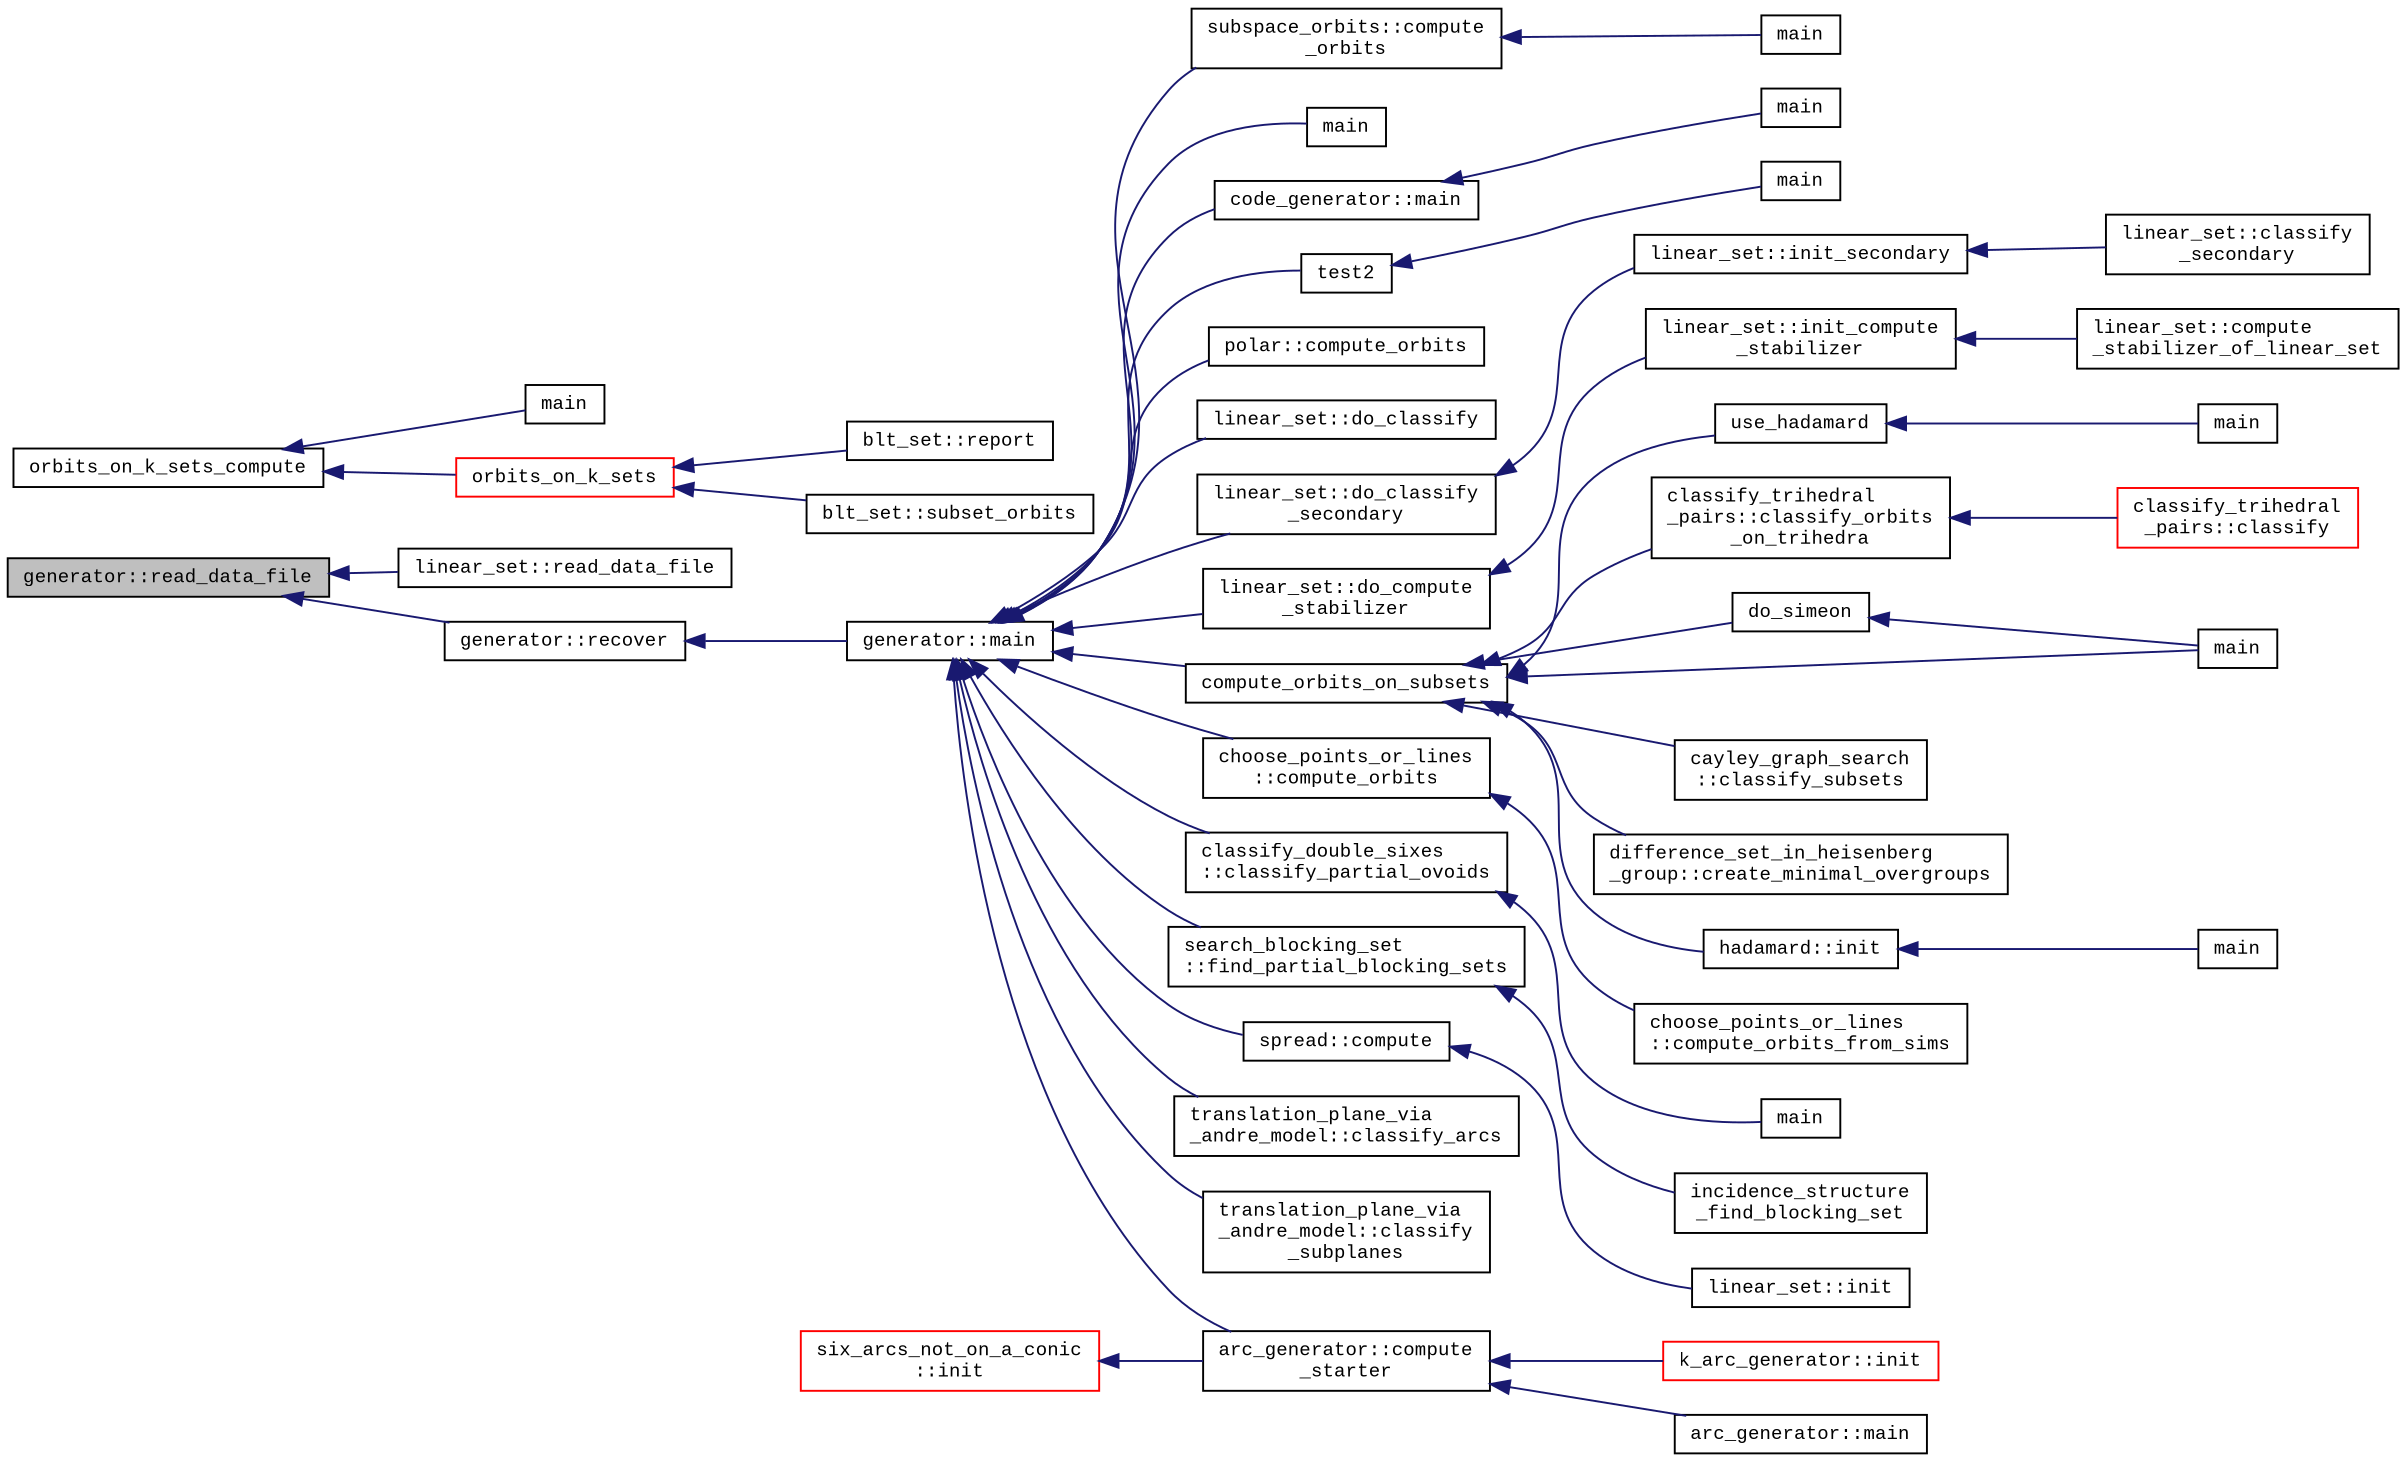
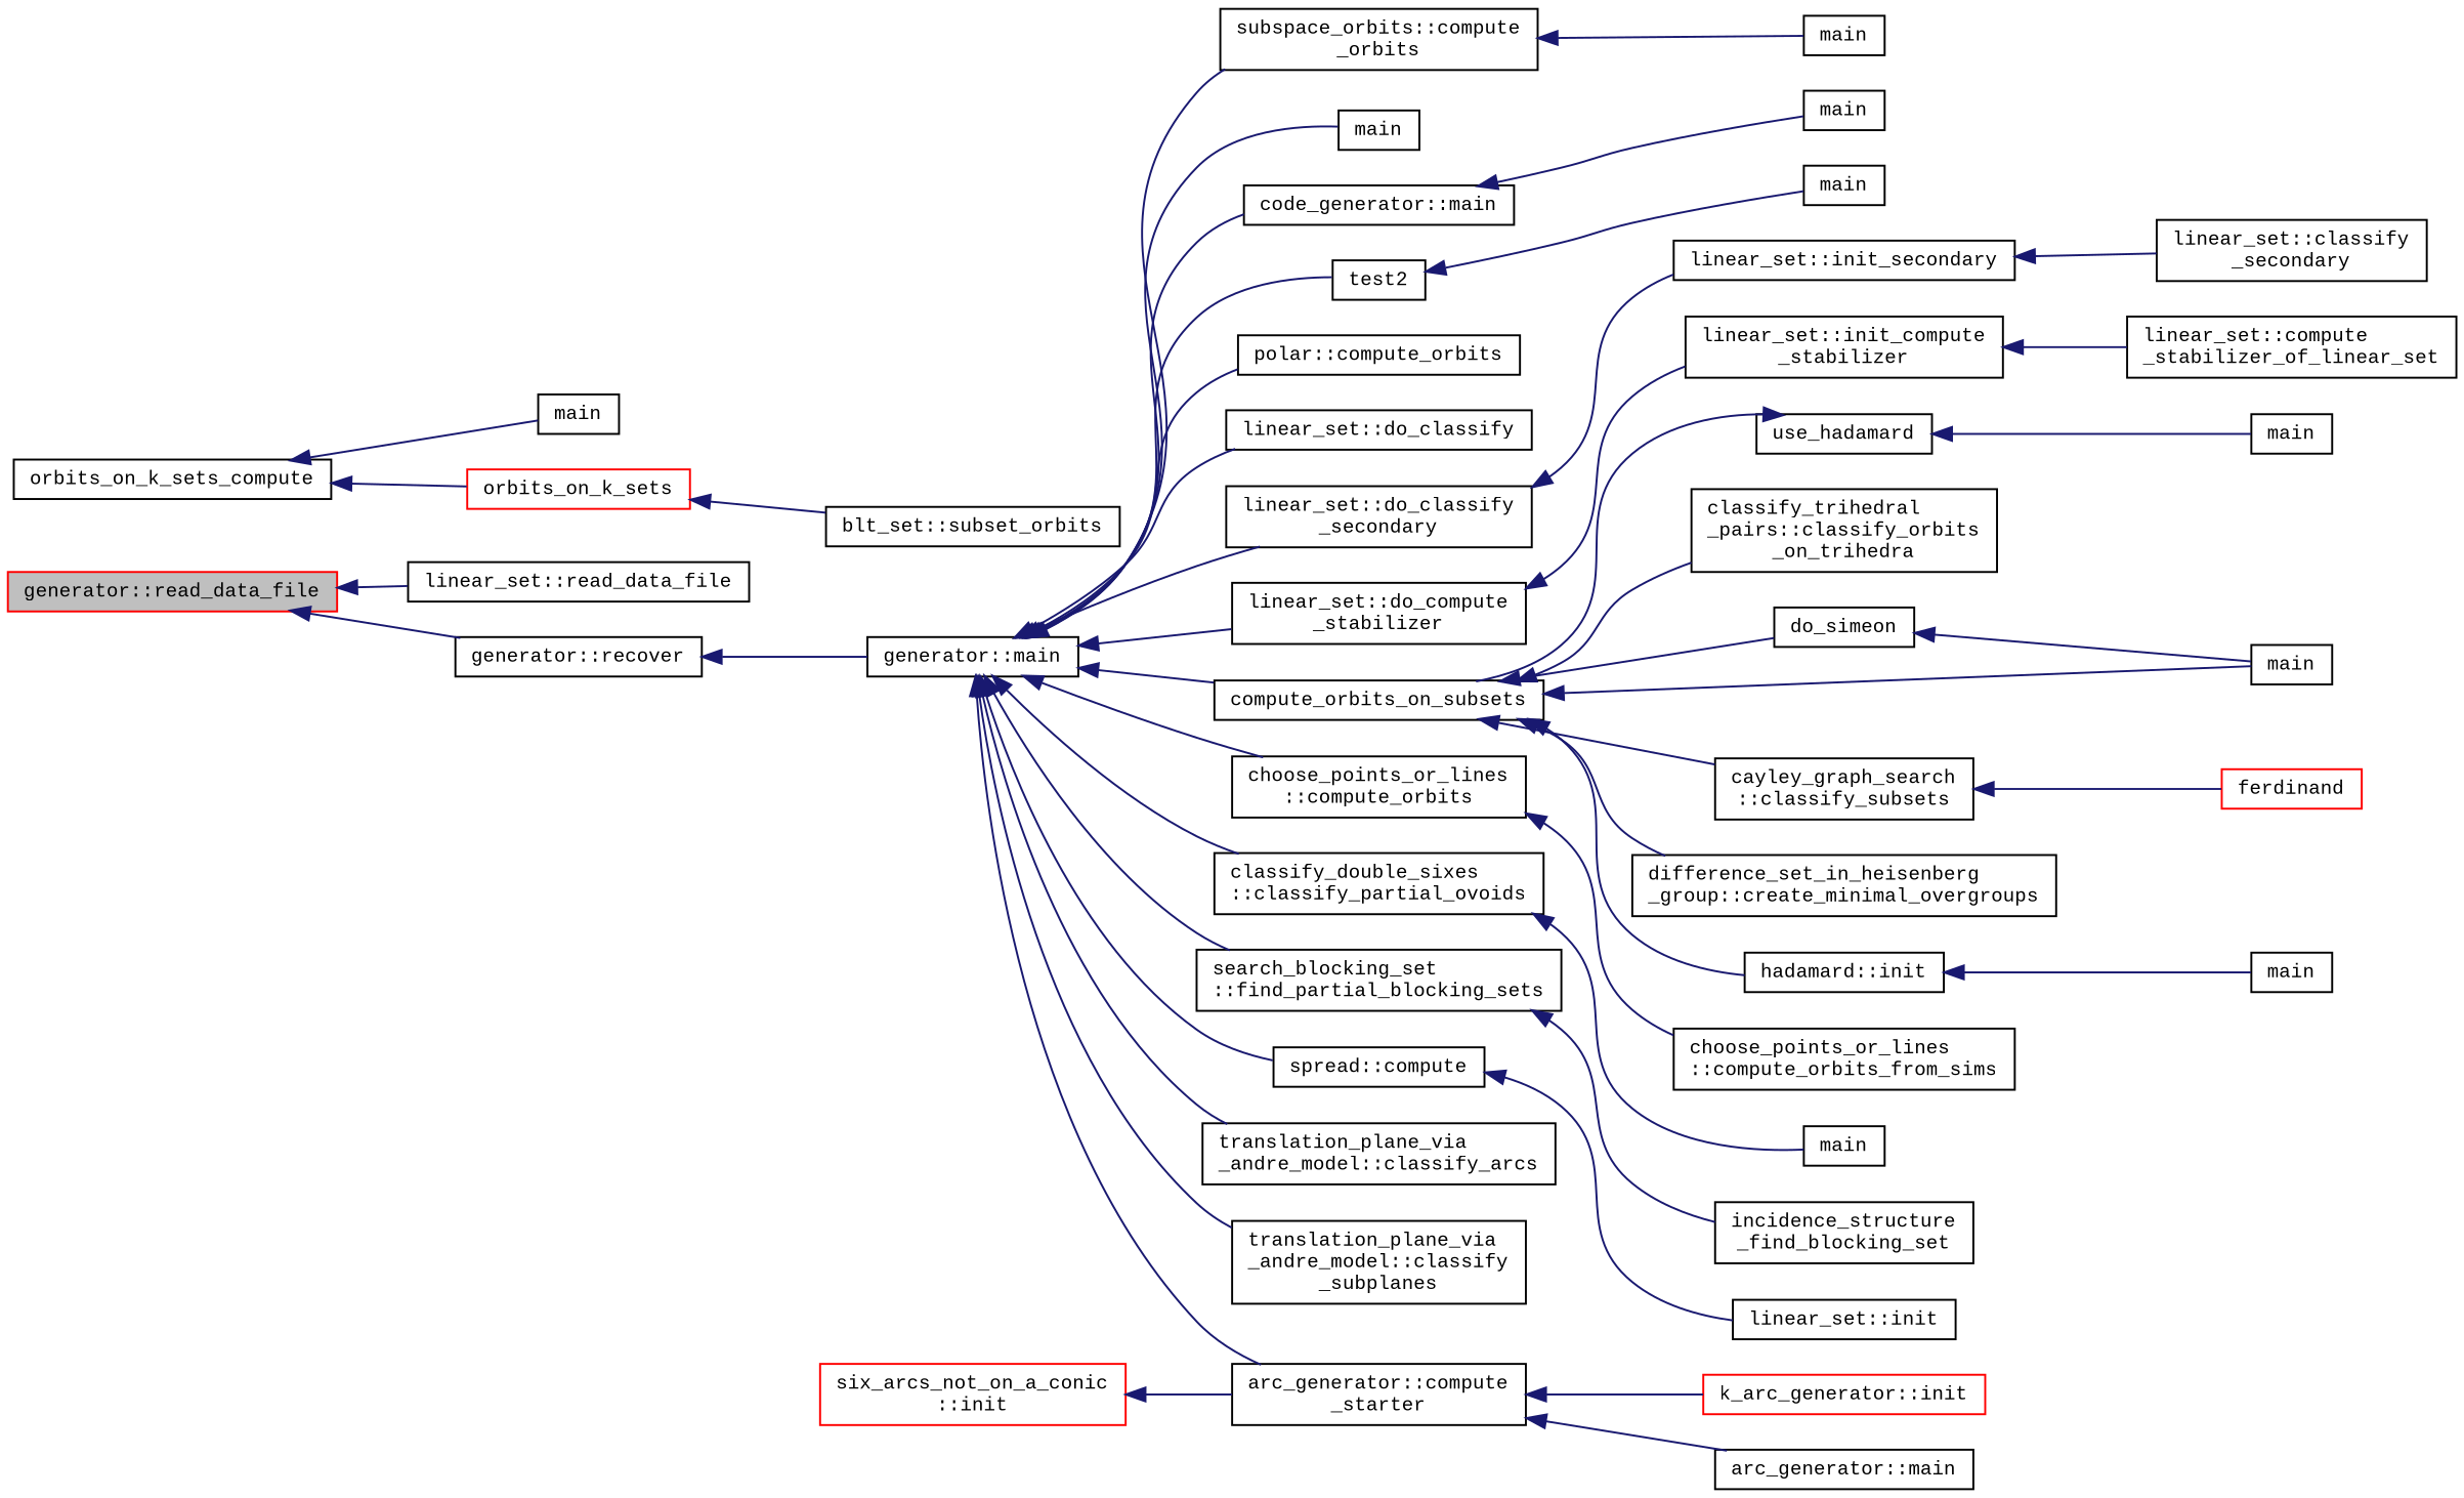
  digraph {
    fontname="Liberation Mono"
    rankdir=LR
    node [color=black fillcolor=white fontname="Liberation Mono" fontsize=10 shape=record style=filled]
    edge [color=midnightblue dir=back fontname="Liberation Mono" fontsize=10 labelfontname=Helvetica labelfontsize=10 style=solid]
-   n1 [fillcolor=grey75 fontcolor=black height=0.2 label="generator::read_data_file" width=0.4]
+   n1 [color=red fillcolor=grey75 fontcolor=black height=0.2 label="generator::read_data_file" width=0.4]
    n2 [height=0.2 label="linear_set::read_data_file" width=0.4]
    n3 [height=0.2 label="generator::recover" width=0.4]
    n4 [height=0.2 label="generator::main" width=0.4]
    n5 [height=0.2 label=main width=0.4]
    n6 [height=0.2 label="code_generator::main" width=0.4]
    n7 [height=0.2 label=test2 width=0.4]
    n8 [height=0.2 label="polar::compute_orbits" width=0.4]
    n9 [height=0.2 label="linear_set::do_classify" width=0.4]
    n10 [height=0.2 label="linear_set::do_classify\l_secondary" width=0.4]
    n11 [height=0.2 label="linear_set::do_compute\l_stabilizer" width=0.4]
    n12 [height=0.2 label=compute_orbits_on_subsets width=0.4]
    n13 [height=0.2 label="arc_generator::compute\l_starter" width=0.4]
    n14 [height=0.2 label="choose_points_or_lines\l::compute_orbits" width=0.4]
    n15 [height=0.2 label="classify_double_sixes\l::classify_partial_ovoids" width=0.4]
    n16 [height=0.2 label="search_blocking_set\l::find_partial_blocking_sets" width=0.4]
    n17 [height=0.2 label="spread::compute" width=0.4]
    n18 [height=0.2 label="translation_plane_via\l_andre_model::classify_arcs" width=0.4]
    n19 [height=0.2 label="translation_plane_via\l_andre_model::classify\l_subplanes" width=0.4]
    n20 [height=0.2 label="subspace_orbits::compute\l_orbits" width=0.4]
    n21 [height=0.2 label=main width=0.4]
    n22 [height=0.2 label=main width=0.4]
    n23 [height=0.2 label="linear_set::init_secondary" width=0.4]
    n24 [height=0.2 label="linear_set::init_compute\l_stabilizer" width=0.4]
    n25 [height=0.2 label="cayley_graph_search\l::classify_subsets" width=0.4]
    n26 [height=0.2 label="hadamard::init" width=0.4]
    n27 [height=0.2 label="difference_set_in_heisenberg\l_group::create_minimal_overgroups" width=0.4]
    n28 [height=0.2 label=main width=0.4]
    n29 [height=0.2 label=do_simeon width=0.4]
    n30 [height=0.2 label=use_hadamard width=0.4]
    n31 [height=0.2 label="classify_trihedral\l_pairs::classify_orbits\l_on_trihedra" width=0.4]
    n32 [height=0.2 label=orbits_on_k_sets_compute width=0.4]
    n33 [height=0.2 label=main width=0.4]
    n34 [color=red height=0.2 label=orbits_on_k_sets width=0.4]
    n35 [height=0.2 label="arc_generator::main" width=0.4]
    n36 [color=red height=0.2 label="k_arc_generator::init" width=0.4]
    n37 [height=0.2 label="choose_points_or_lines\l::compute_orbits_from_sims" width=0.4]
    n38 [height=0.2 label=main width=0.4]
    n39 [height=0.2 label="incidence_structure\l_find_blocking_set" width=0.4]
    n40 [height=0.2 label="linear_set::init" width=0.4]
    n41 [height=0.2 label=main width=0.4]
    n42 [height=0.2 label="linear_set::classify\l_secondary" width=0.4]
    n43 [height=0.2 label="linear_set::compute\l_stabilizer_of_linear_set" width=0.4]
+   n44 [color=red height=0.2 label=ferdinand width=0.4]
    n45 [height=0.2 label=main width=0.4]
    n46 [height=0.2 label=main width=0.4]
-   n47 [color=red height=0.2 label="classify_trihedral\l_pairs::classify" width=0.4]
-   n48 [height=0.2 label="blt_set::report" width=0.4]
    n49 [height=0.2 label="blt_set::subset_orbits" width=0.4]
    n50 [color=red height=0.2 label="six_arcs_not_on_a_conic\l::init" width=0.4]
    n1 -> n2
    n1 -> n3
    n3 -> n4
    n4 -> n5
    n4 -> n6
    n4 -> n7
    n4 -> n8
    n4 -> n9
    n4 -> n10
    n4 -> n11
    n4 -> n12
    n4 -> n13
    n4 -> n14
    n4 -> n15
    n4 -> n16
    n4 -> n17
    n4 -> n18
    n4 -> n19
    n4 -> n20
    n6 -> n21
    n7 -> n22
    n10 -> n23
    n11 -> n24
    n12 -> n25
    n12 -> n26
    n12 -> n27
    n12 -> n28
    n12 -> n29
-   n12 -> n30
+   n30 -> n12
    n12 -> n31
    n13 -> n35
    n13 -> n36
    n14 -> n37
    n15 -> n38
    n16 -> n39
    n17 -> n40
    n20 -> n41
    n23 -> n42
    n24 -> n43
+   n25 -> n44
    n26 -> n45
    n29 -> n28
    n30 -> n46
-   n31 -> n47
    n32 -> n33
    n32 -> n34
-   n34 -> n48
    n34 -> n49
    n50 -> n13
  }
